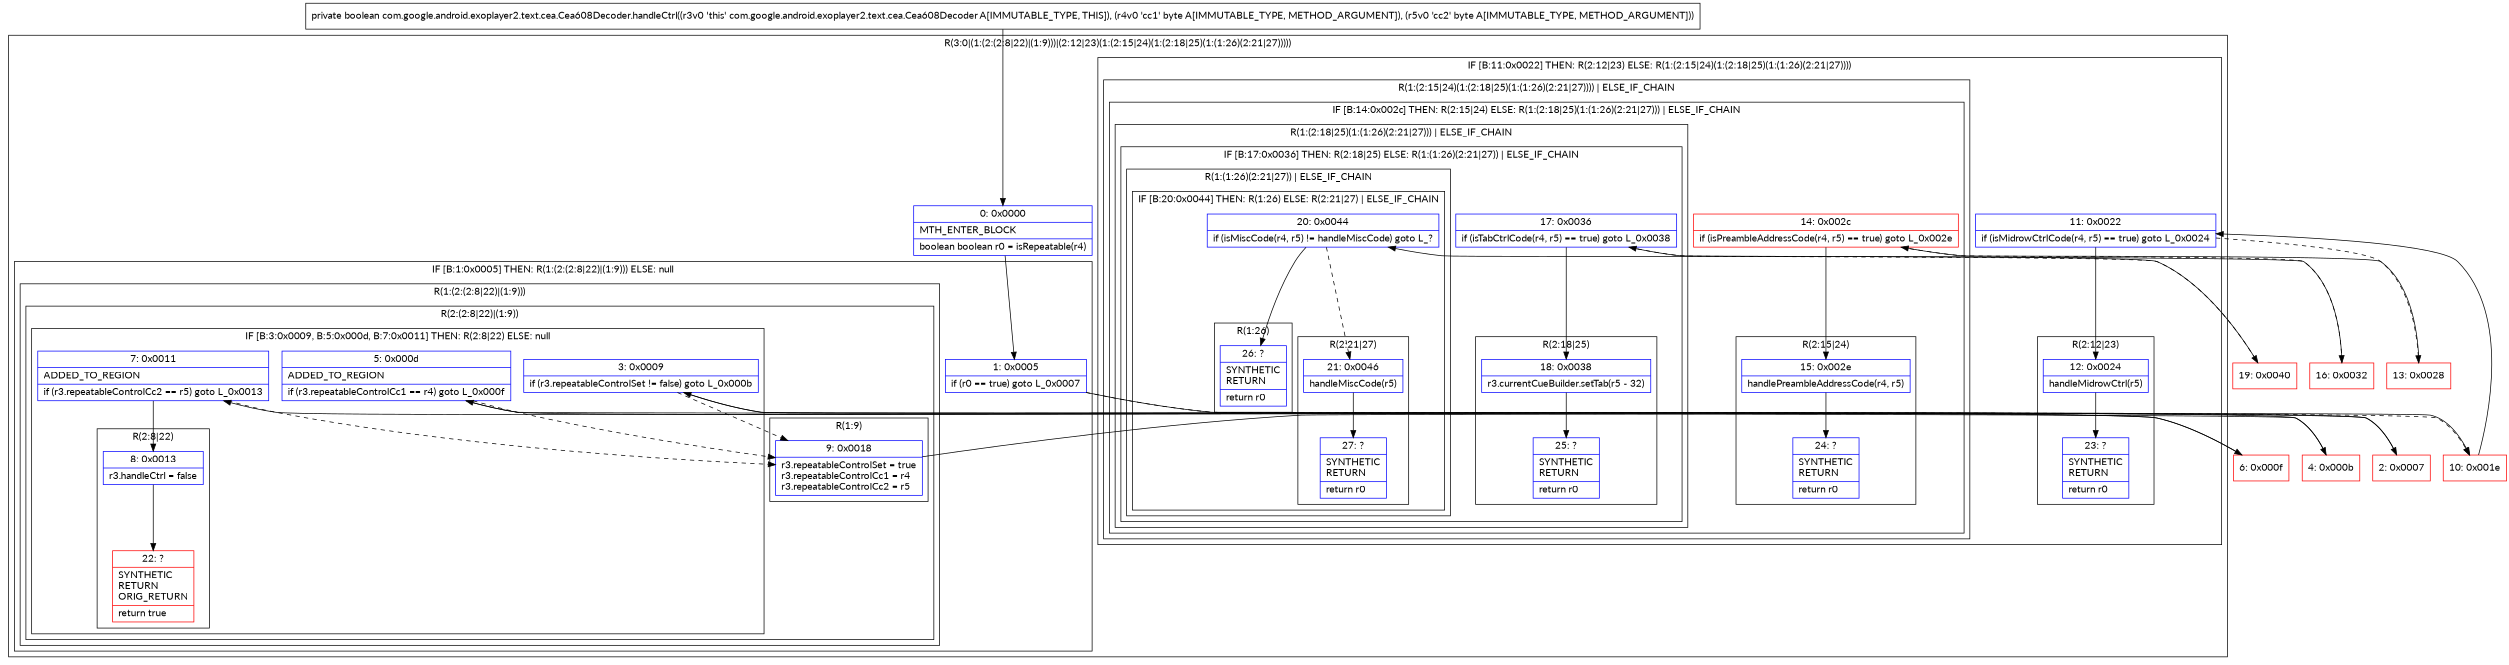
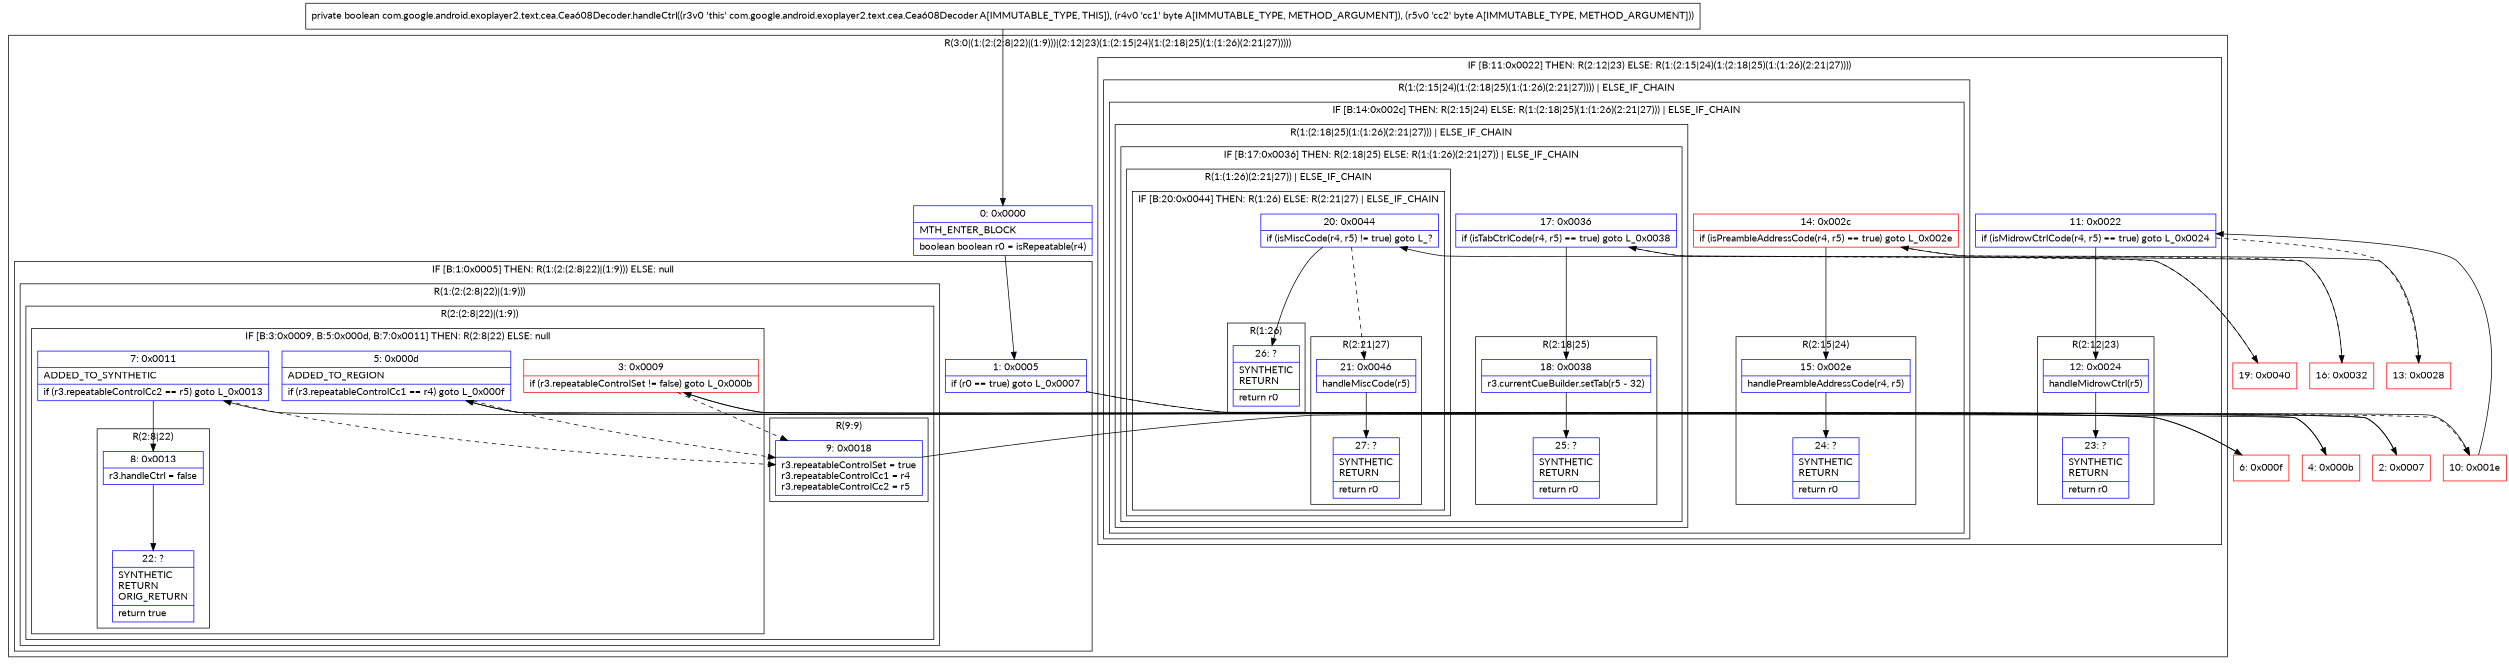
  digraph {
    fontname=Lato
    node [color=blue fontname=Lato shape=record]
    edge [fontname=Lato]
    n1 [label="{8\:\ 0x0013|r3.handleCtrl = false\l}"]
-   n2 [color=red label="{22\:\ ?|SYNTHETIC\lRETURN\lORIG_RETURN\l|return true\l}"]
-   n3 [label="{3\:\ 0x0009|if (r3.repeatableControlSet != false) goto L_0x000b\l}"]
+   n2 [label="{22\:\ ?|SYNTHETIC\lRETURN\lORIG_RETURN\l|return true\l}"]
+   n3 [color=red label="{3\:\ 0x0009|if (r3.repeatableControlSet != false) goto L_0x000b\l}"]
    n4 [label="{5\:\ 0x000d|ADDED_TO_REGION\l|if (r3.repeatableControlCc1 == r4) goto L_0x000f\l}"]
-   n5 [label="{7\:\ 0x0011|ADDED_TO_REGION\l|if (r3.repeatableControlCc2 == r5) goto L_0x0013\l}"]
+   n5 [label="{7\:\ 0x0011|ADDED_TO_SYNTHETIC\l|if (r3.repeatableControlCc2 == r5) goto L_0x0013\l}"]
    n6 [label="{9\:\ 0x0018|r3.repeatableControlSet = true\lr3.repeatableControlCc1 = r4\lr3.repeatableControlCc2 = r5\l}"]
    n7 [label="{1\:\ 0x0005|if (r0 == true) goto L_0x0007\l}"]
    n8 [label="{12\:\ 0x0024|handleMidrowCtrl(r5)\l}"]
    n9 [label="{23\:\ ?|SYNTHETIC\lRETURN\l|return r0\l}"]
    n10 [label="{15\:\ 0x002e|handlePreambleAddressCode(r4, r5)\l}"]
    n11 [label="{24\:\ ?|SYNTHETIC\lRETURN\l|return r0\l}"]
    n12 [label="{18\:\ 0x0038|r3.currentCueBuilder.setTab(r5 \- 32)\l}"]
    n13 [label="{25\:\ ?|SYNTHETIC\lRETURN\l|return r0\l}"]
    n14 [label="{26\:\ ?|SYNTHETIC\lRETURN\l|return r0\l}"]
    n15 [label="{21\:\ 0x0046|handleMiscCode(r5)\l}"]
    n16 [label="{27\:\ ?|SYNTHETIC\lRETURN\l|return r0\l}"]
-   n17 [label="{20\:\ 0x0044|if (isMiscCode(r4, r5) != handleMiscCode) goto L_?\l}"]
+   n17 [label="{20\:\ 0x0044|if (isMiscCode(r4, r5) != true) goto L_?\l}"]
    n18 [label="{17\:\ 0x0036|if (isTabCtrlCode(r4, r5) == true) goto L_0x0038\l}"]
    n19 [color=red label="{14\:\ 0x002c|if (isPreambleAddressCode(r4, r5) == true) goto L_0x002e\l}"]
    n20 [label="{11\:\ 0x0022|if (isMidrowCtrlCode(r4, r5) == true) goto L_0x0024\l}"]
    n21 [label="{0\:\ 0x0000|MTH_ENTER_BLOCK\l|boolean boolean r0 = isRepeatable(r4)\l}"]
    n22 [color=red label="{4\:\ 0x000b}"]
    n23 [color=red label="{6\:\ 0x000f}"]
    n24 [color=red label="{10\:\ 0x001e}"]
    n25 [color=red label="{2\:\ 0x0007}"]
    n26 [color=red label="{19\:\ 0x0040}"]
    n27 [color=red label="{16\:\ 0x0032}"]
    n28 [color=red label="{13\:\ 0x0028}"]
    n29 [label="{private boolean com.google.android.exoplayer2.text.cea.Cea608Decoder.handleCtrl((r3v0 'this' com.google.android.exoplayer2.text.cea.Cea608Decoder A[IMMUTABLE_TYPE, THIS]), (r4v0 'cc1' byte A[IMMUTABLE_TYPE, METHOD_ARGUMENT]), (r5v0 'cc2' byte A[IMMUTABLE_TYPE, METHOD_ARGUMENT])) }" color=""]
    subgraph cluster_1 {
      label="R(3:0|(1:(2:(2:8|22)|(1:9)))|(2:12|23)(1:(2:15|24)(1:(2:18|25)(1:(1:26)(2:21|27)))))"
      n21
      subgraph cluster_2 {
        label="IF [B:1:0x0005] THEN: R(1:(2:(2:8|22)|(1:9))) ELSE: null"
        n7
        subgraph cluster_3 {
          label="R(1:(2:(2:8|22)|(1:9)))"
          subgraph cluster_4 {
            label="R(2:(2:8|22)|(1:9))"
            subgraph cluster_5 {
              label="IF [B:3:0x0009, B:5:0x000d, B:7:0x0011] THEN: R(2:8|22) ELSE: null"
              n3
              n4
              n5
              subgraph cluster_6 {
                label="R(2:8|22)"
                n1
                n2
              }
            }
            subgraph cluster_7 {
-             label="R(1:9)"
+             label="R(9:9)"
              n6
            }
          }
        }
      }
      subgraph cluster_8 {
        label="IF [B:11:0x0022] THEN: R(2:12|23) ELSE: R(1:(2:15|24)(1:(2:18|25)(1:(1:26)(2:21|27))))"
        n20
        subgraph cluster_9 {
          label="R(2:12|23)"
          n8
          n9
        }
        subgraph cluster_10 {
          label="R(1:(2:15|24)(1:(2:18|25)(1:(1:26)(2:21|27)))) | ELSE_IF_CHAIN\l"
          subgraph cluster_11 {
            label="IF [B:14:0x002c] THEN: R(2:15|24) ELSE: R(1:(2:18|25)(1:(1:26)(2:21|27))) | ELSE_IF_CHAIN\l"
            n19
            subgraph cluster_12 {
              label="R(2:15|24)"
              n10
              n11
            }
            subgraph cluster_13 {
              label="R(1:(2:18|25)(1:(1:26)(2:21|27))) | ELSE_IF_CHAIN\l"
              subgraph cluster_14 {
                label="IF [B:17:0x0036] THEN: R(2:18|25) ELSE: R(1:(1:26)(2:21|27)) | ELSE_IF_CHAIN\l"
                n18
                subgraph cluster_15 {
                  label="R(2:18|25)"
                  n12
                  n13
                }
                subgraph cluster_16 {
                  label="R(1:(1:26)(2:21|27)) | ELSE_IF_CHAIN\l"
                  subgraph cluster_17 {
                    label="IF [B:20:0x0044] THEN: R(1:26) ELSE: R(2:21|27) | ELSE_IF_CHAIN\l"
                    n17
                    subgraph cluster_18 {
                      label="R(1:26)"
                      n14
                    }
                    subgraph cluster_19 {
                      label="R(2:21|27)"
                      n15
                      n16
                    }
                  }
                }
              }
            }
          }
        }
      }
    }
    n1 -> n2
    n3 -> n6 [style=dashed]
    n3 -> n22
    n4 -> n6 [style=dashed]
    n4 -> n23
    n5 -> n1
    n5 -> n6 [style=dashed]
    n6 -> n24
    n7 -> n24 [style=dashed]
    n7 -> n25
    n8 -> n9
    n10 -> n11
    n12 -> n13
    n15 -> n16
    n17 -> n14
    n17 -> n15 [style=dashed]
    n18 -> n12
    n18 -> n26 [style=dashed]
    n19 -> n10
    n19 -> n27 [style=dashed]
    n20 -> n8
    n20 -> n28 [style=dashed]
    n21 -> n7
    n22 -> n4
    n23 -> n5
    n24 -> n20
    n25 -> n3
    n26 -> n17
    n27 -> n18
    n28 -> n19
    n29 -> n21
  }
